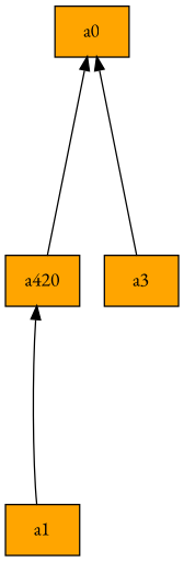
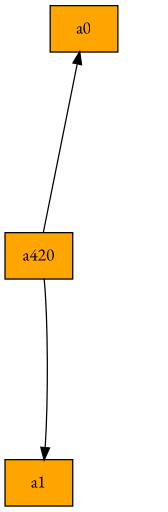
  digraph {
    fontname="EB Garamond"
    rankdir=BT
    ranksep=2.0
    node [fillcolor=orange fontname="EB Garamond" shape=record style=filled]
    edge [fontname="EB Garamond"]
    n1 [label="{a1}"]
    n2 [label="{a420}"]
    n3 [label="{a0}"]
-   n4 [label="{a3}"]
-   n1 -> n2
+   n2 -> n1
    n2 -> n3
-   n4 -> n3
  }
